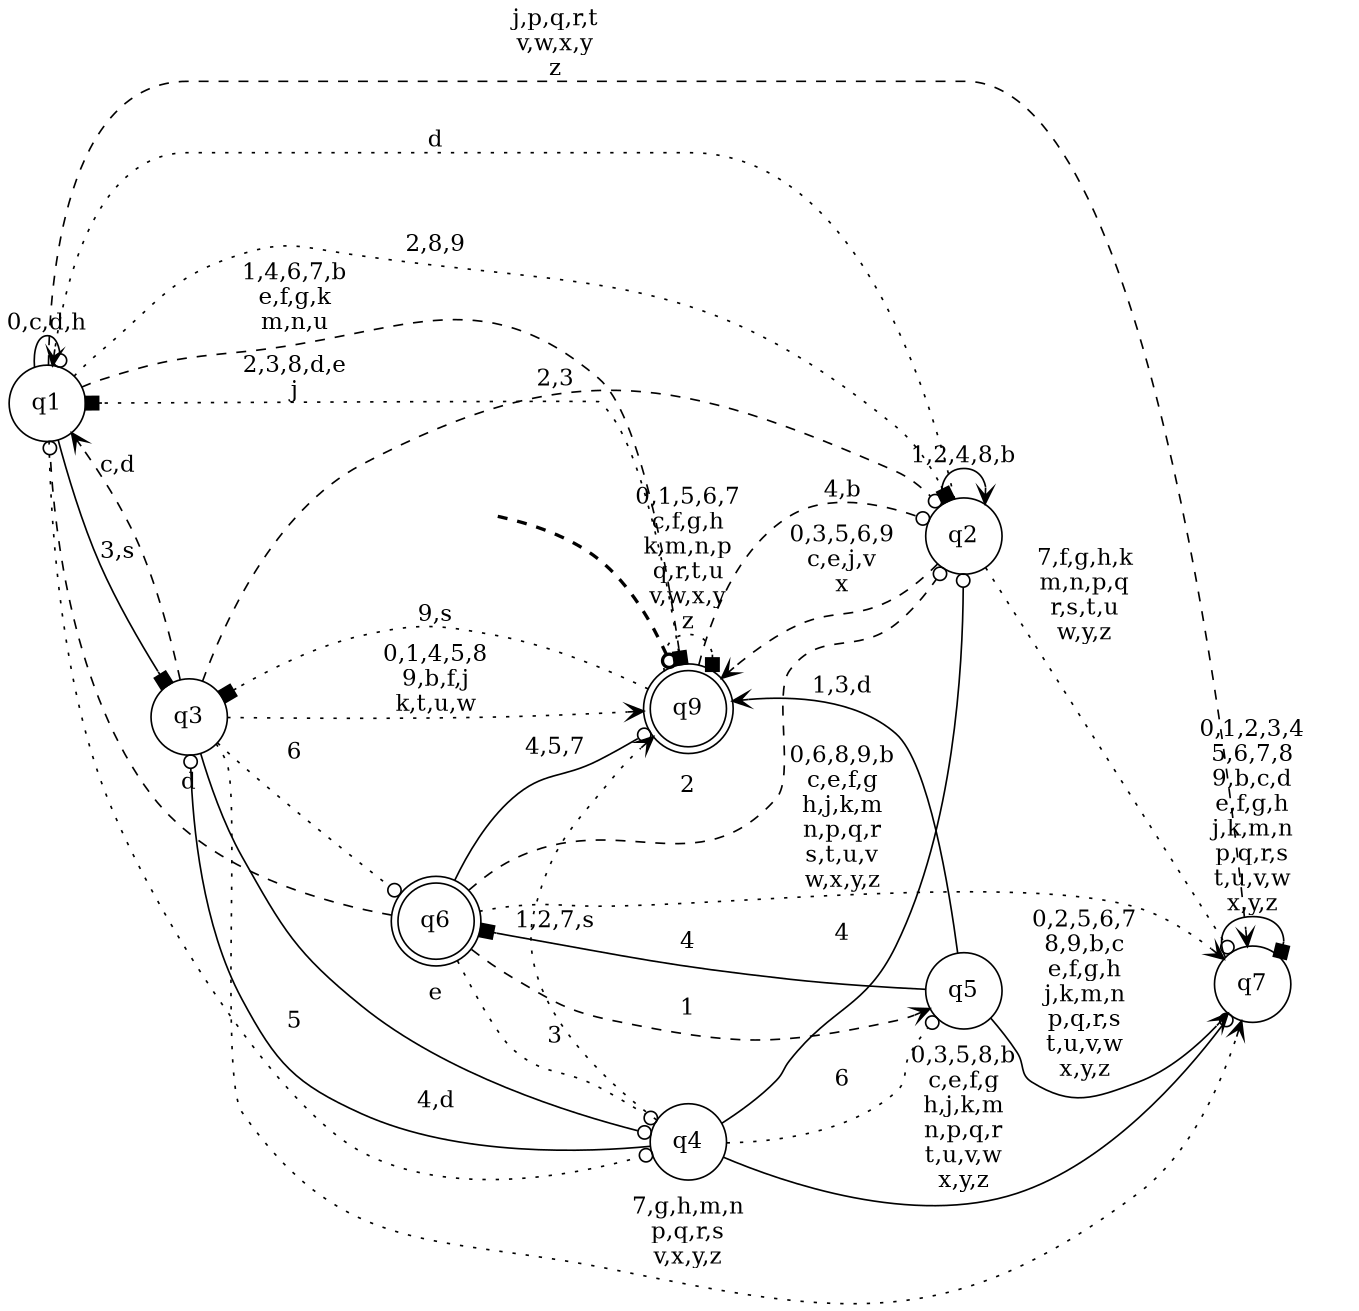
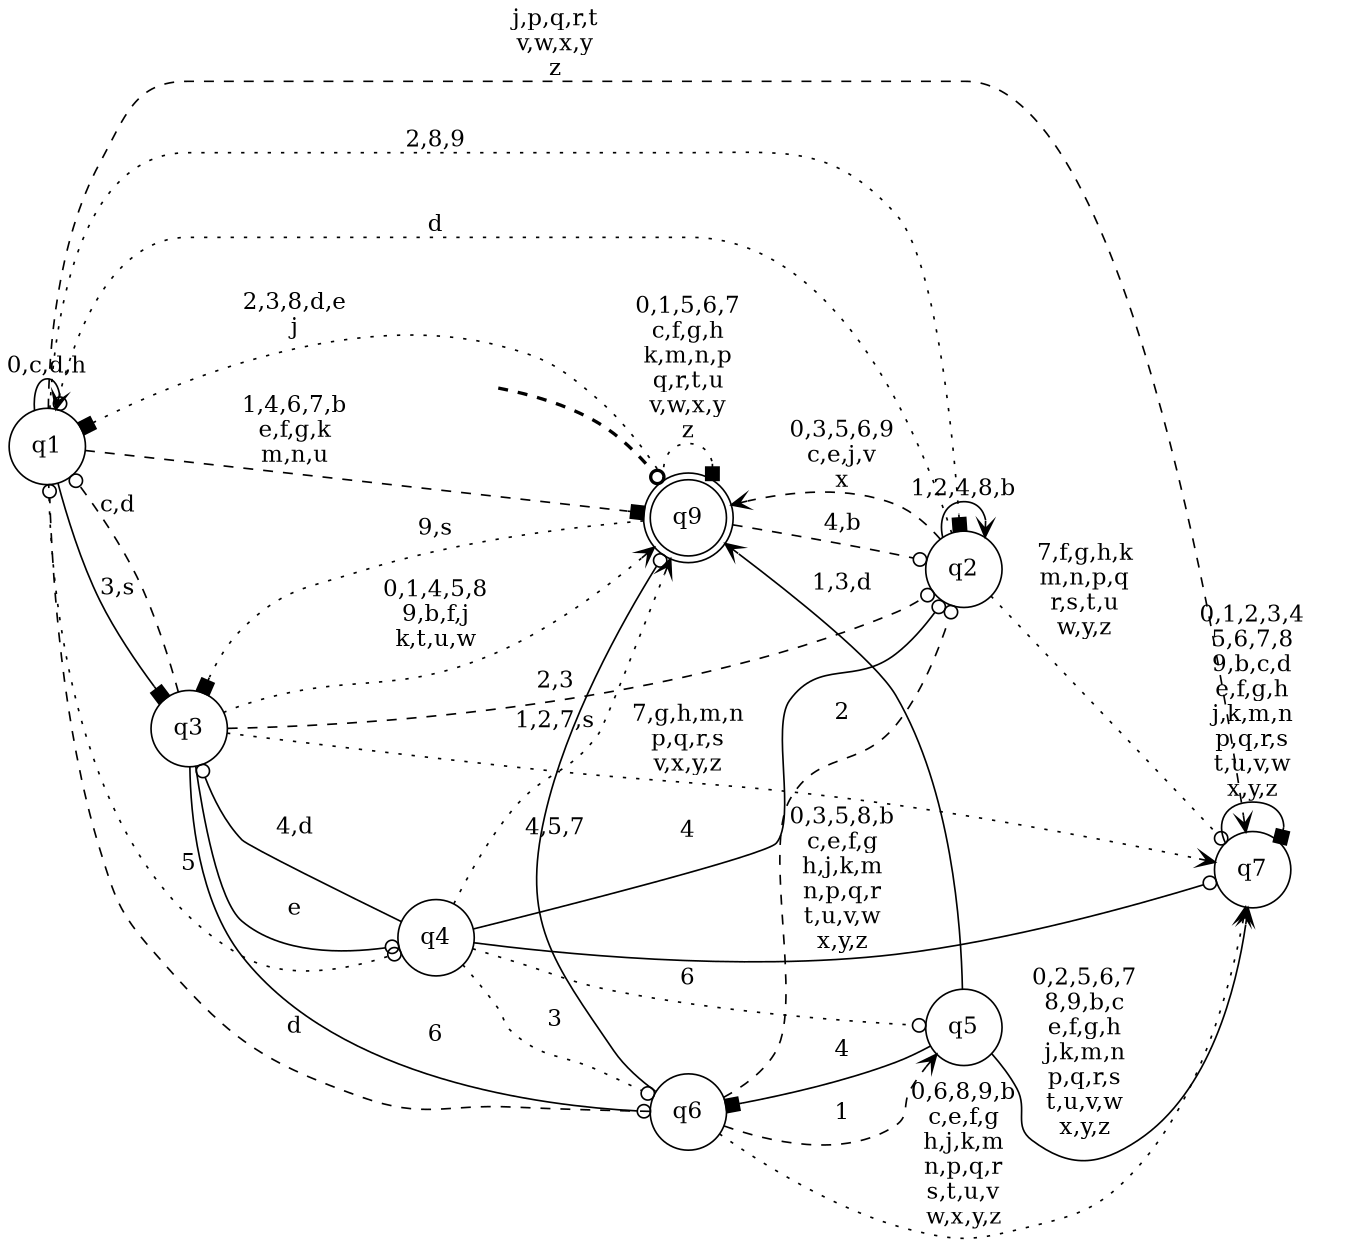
  digraph {
    rankdir=LR
    node [shape=circle style=filled color=black fillcolor=white]
    edge [arrowhead=odot style=dotted]
    __start0 [height=0 shape=none style=invis width=0 color="" fillcolor=""]
    n2 [label=q9 shape=doublecircle style="rounded,filled"]
    n3 [label=q1 style="rounded,filled"]
    n4 [label=q2]
    n5 [label=q3]
    n6 [label=q4]
    n7 [label=q7]
-   n8 [label=q6 shape=doublecircle style="rounded,filled"]
+   n8 [label=q6 style="rounded,filled"]
    n9 [label=q5]
    subgraph cluster_1 {
      nodesep=0.15
      ranksep=0.15
      style=invis
      __start0
      n2
    }
    __start0 -> n2 [penwidth=2 style=dashed]
    n2 -> n2 [arrowhead=box label="0,1,5,6,7\nc,f,g,h\nk,m,n,p\nq,r,t,u\nv,w,x,y\nz"]
    n2 -> n3 [arrowhead=box label="2,3,8,d,e\nj"]
    n2 -> n4 [label="4,b" style=dashed]
    n2 -> n5 [arrowhead=box label="9,s"]
    n3 -> n2 [arrowhead=box label="1,4,6,7,b\ne,f,g,k\nm,n,u" style=dashed]
    n3 -> n3 [label="0,c,d,h" style=solid]
    n3 -> n4 [arrowhead=box label="2,8,9"]
    n3 -> n5 [arrowhead=box label="3,s" style=solid]
    n3 -> n6 [label=5]
    n3 -> n7 [arrowhead=vee label="j,p,q,r,t\nv,w,x,y\nz" style=dashed]
    n4 -> n2 [arrowhead=vee label="0,3,5,6,9\nc,e,j,v\nx" style=dashed]
    n4 -> n3 [arrowhead=vee label=d]
    n4 -> n4 [arrowhead=vee label="1,2,4,8,b" style=solid]
    n4 -> n7 [label="7,f,g,h,k\nm,n,p,q\nr,s,t,u\nw,y,z"]
    n5 -> n2 [arrowhead=vee label="0,1,4,5,8\n9,b,f,j\nk,t,u,w"]
-   n5 -> n3 [arrowhead=vee label="c,d" style=dashed]
+   n5 -> n3 [label="c,d" style=dashed]
    n5 -> n4 [label="2,3" style=dashed]
    n5 -> n6 [label=e style=solid]
    n5 -> n7 [arrowhead=vee label="7,g,h,m,n\np,q,r,s\nv,x,y,z"]
-   n5 -> n8 [label=6]
+   n5 -> n8 [label=6 style=solid]
    n6 -> n2 [arrowhead=vee label="1,2,7,s"]
    n6 -> n4 [label=4 style=solid]
    n6 -> n5 [label="4,d" style=solid]
    n6 -> n7 [label="0,3,5,8,b\nc,e,f,g\nh,j,k,m\nn,p,q,r\nt,u,v,w\nx,y,z" style=solid]
    n6 -> n9 [label=6]
    n7 -> n7 [arrowhead=box label="0,1,2,3,4\n5,6,7,8\n9,b,c,d\ne,f,g,h\nj,k,m,n\np,q,r,s\nt,u,v,w\nx,y,z" style=solid]
    n8 -> n2 [label="4,5,7" style=solid]
    n8 -> n3 [label=d style=dashed]
    n8 -> n4 [label=2 style=dashed]
-   n8 -> n6 [label=3]
+   n6 -> n8 [label=3]
    n8 -> n7 [arrowhead=vee label="0,6,8,9,b\nc,e,f,g\nh,j,k,m\nn,p,q,r\ns,t,u,v\nw,x,y,z"]
    n8 -> n9 [arrowhead=vee label=1 style=dashed]
    n9 -> n2 [arrowhead=vee label="1,3,d" style=solid]
    n9 -> n7 [arrowhead=vee label="0,2,5,6,7\n8,9,b,c\ne,f,g,h\nj,k,m,n\np,q,r,s\nt,u,v,w\nx,y,z" style=solid]
    n9 -> n8 [arrowhead=box label=4 style=solid]
  }
